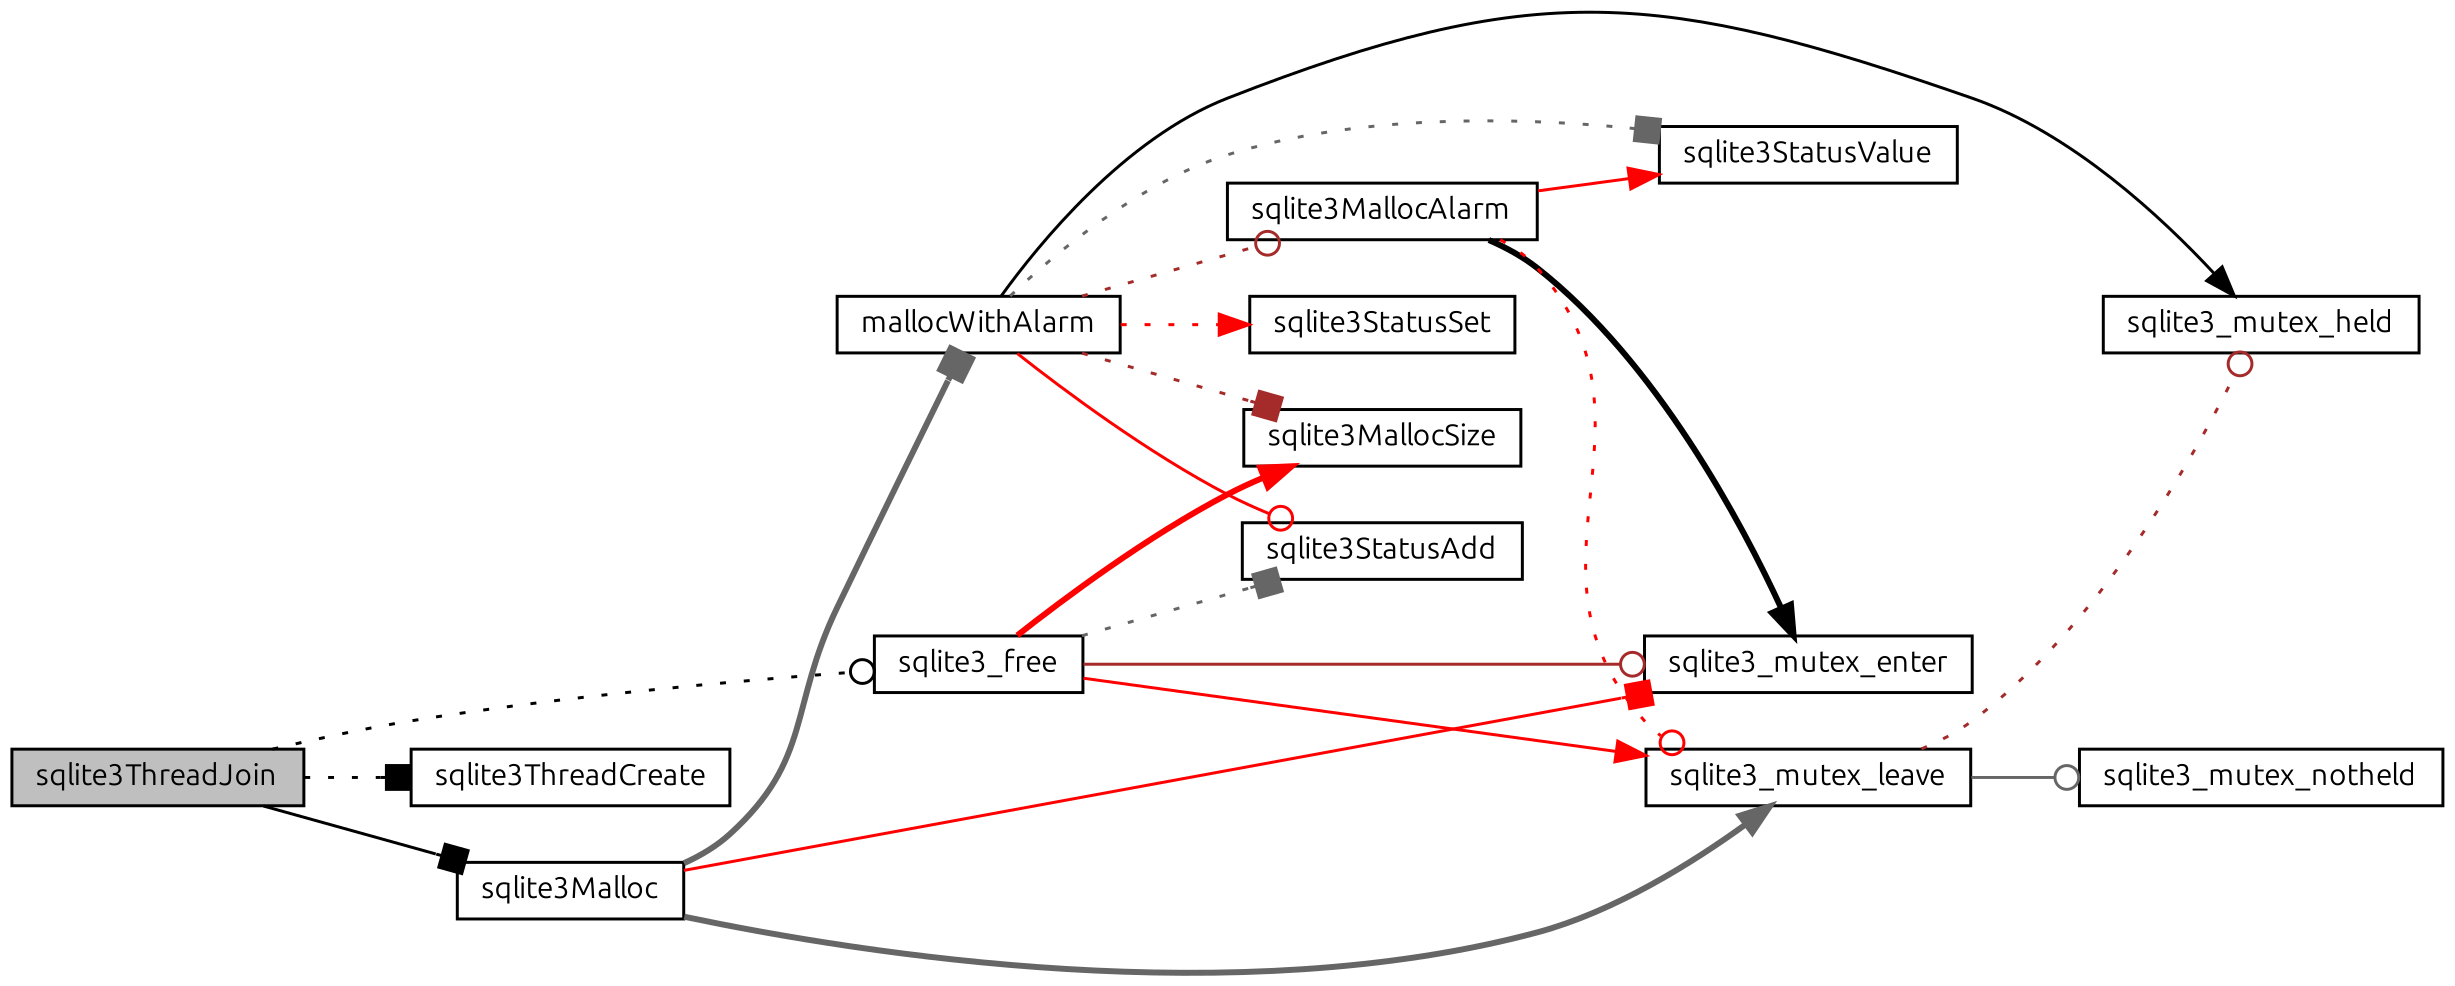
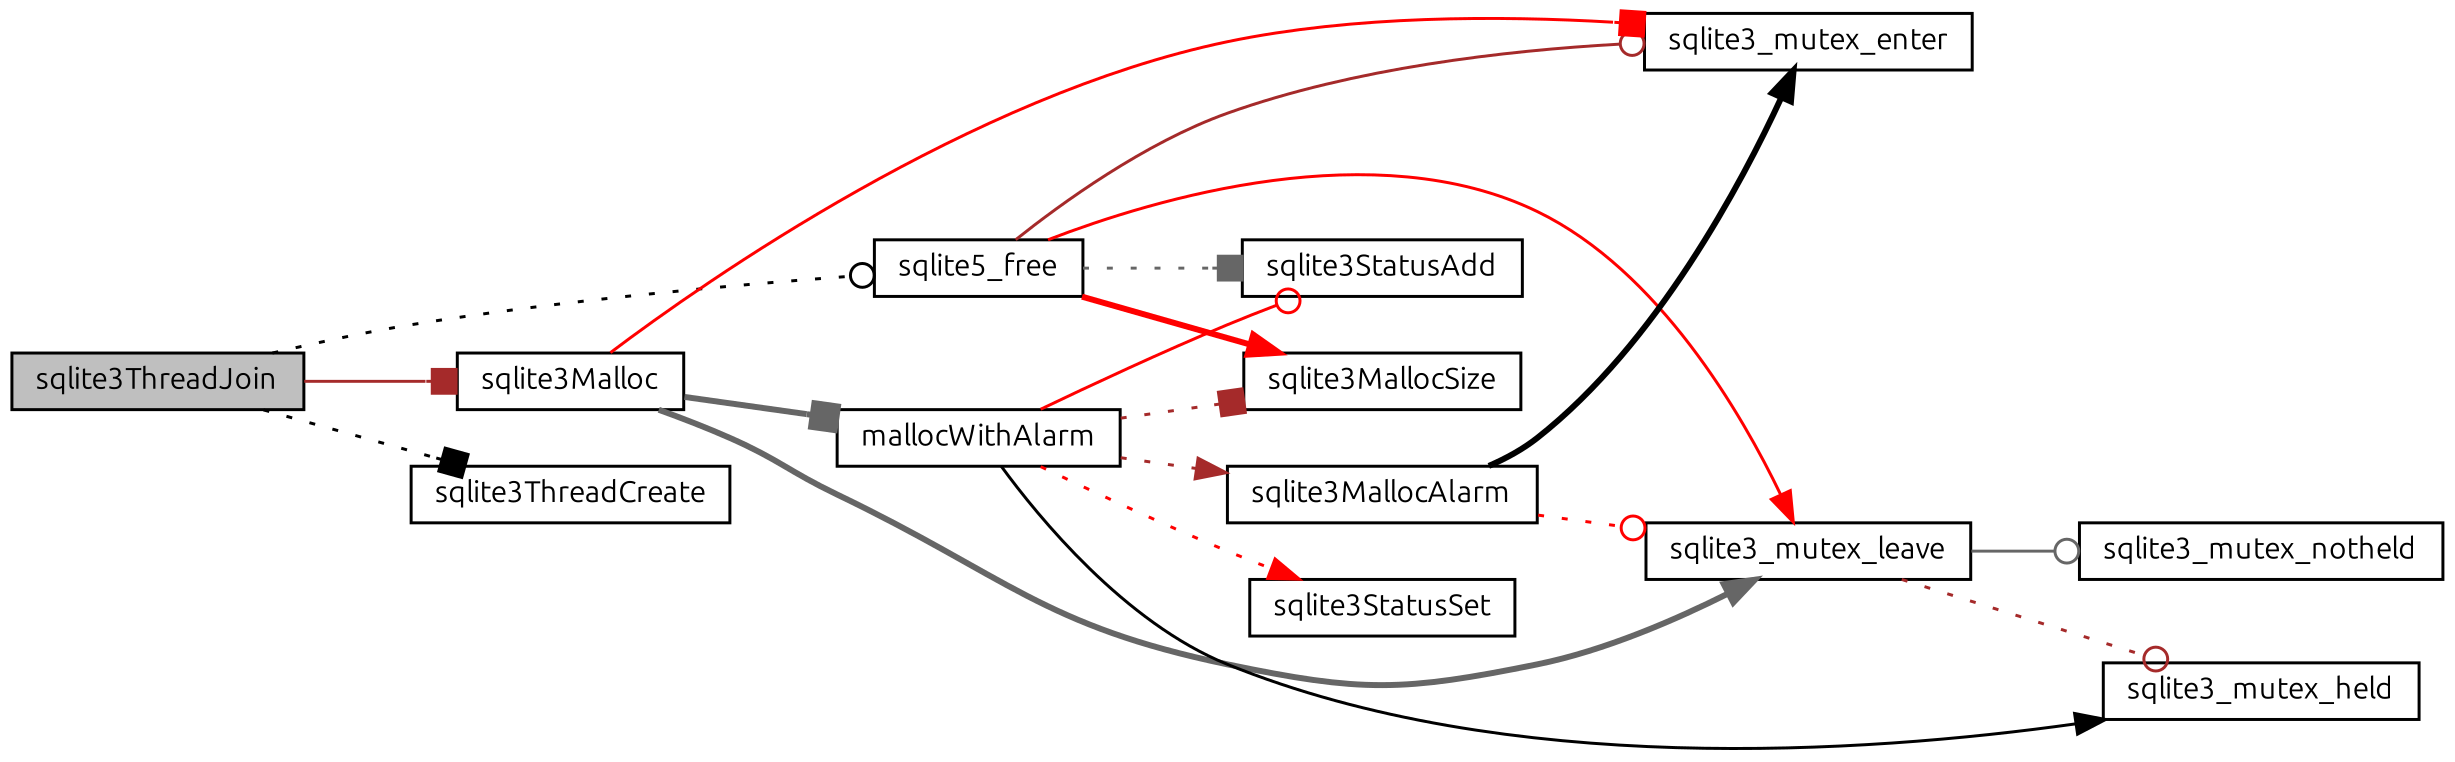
  digraph {
    fontname=Ubuntu
    rankdir=LR
    node [color=black fillcolor=white fontname=Ubuntu fontsize=10 shape=record style=filled]
    edge [arrowhead=odot color=red fontname=Ubuntu fontsize=10 labelfontname=FreeSans labelfontsize=10 style=dotted]
    n1 [fillcolor=grey75 fontcolor=black height=0.2 label=sqlite3ThreadJoin width=0.4]
-   n2 [height=0.2 label=sqlite3_free width=0.4]
+   n2 [height=0.2 label=sqlite5_free width=0.4]
    n3 [height=0.2 label=sqlite3ThreadCreate width=0.4]
    n4 [height=0.2 label=sqlite3Malloc width=0.4]
    n5 [height=0.2 label=sqlite3_mutex_enter width=0.4]
    n6 [height=0.2 label=sqlite3StatusAdd width=0.4]
    n7 [height=0.2 label=sqlite3MallocSize width=0.4]
    n8 [height=0.2 label=sqlite3_mutex_leave width=0.4]
    n9 [height=0.2 label=mallocWithAlarm width=0.4]
    n10 [height=0.2 label=sqlite3_mutex_held width=0.4]
    n11 [height=0.2 label=sqlite3_mutex_notheld width=0.4]
    n12 [height=0.2 label=sqlite3StatusSet width=0.4]
-   n13 [height=0.2 label=sqlite3StatusValue width=0.4]
    n14 [height=0.2 label=sqlite3MallocAlarm width=0.4]
    n1 -> n2 [color=black]
    n1 -> n3 [arrowhead=box color=black]
-   n1 -> n4 [arrowhead=box color=black style=solid]
+   n1 -> n4 [arrowhead=box color=brown style=solid]
    n2 -> n5 [color=brown style=solid]
    n2 -> n6 [arrowhead=box color=gray40]
    n2 -> n7 [arrowhead=normal style=bold]
    n2 -> n8 [arrowhead=normal style=solid]
    n4 -> n5 [arrowhead=box style=solid]
    n4 -> n8 [arrowhead=normal color=gray40 style=bold]
    n4 -> n9 [arrowhead=box color=gray40 style=bold]
    n8 -> n10 [color=brown]
    n8 -> n11 [color=gray40 style=solid]
    n9 -> n6 [style=solid]
    n9 -> n7 [arrowhead=box color=brown]
    n9 -> n10 [arrowhead=normal color=black style=solid]
    n9 -> n12 [arrowhead=normal]
-   n9 -> n13 [arrowhead=box color=gray40]
-   n9 -> n14 [color=brown]
+   n9 -> n14 [arrowhead=normal color=brown]
    n14 -> n5 [arrowhead=normal color=black style=bold]
    n14 -> n8
-   n14 -> n13 [arrowhead=normal style=solid]
  }
